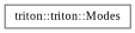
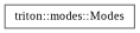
  digraph {
    rankdir=LR
    fontname="Liberation Serif"
-   n1 [color=grey40 fillcolor=white fontname="Liberation Serif" fontsize=10 height=0.2 label="triton::triton::Modes" shape=box style=filled width=0.4]
+   n1 [color=grey40 fillcolor=white fontname="Liberation Serif" fontsize=10 height=0.2 label="triton::modes::Modes" shape=box style=filled width=0.4]
  }
